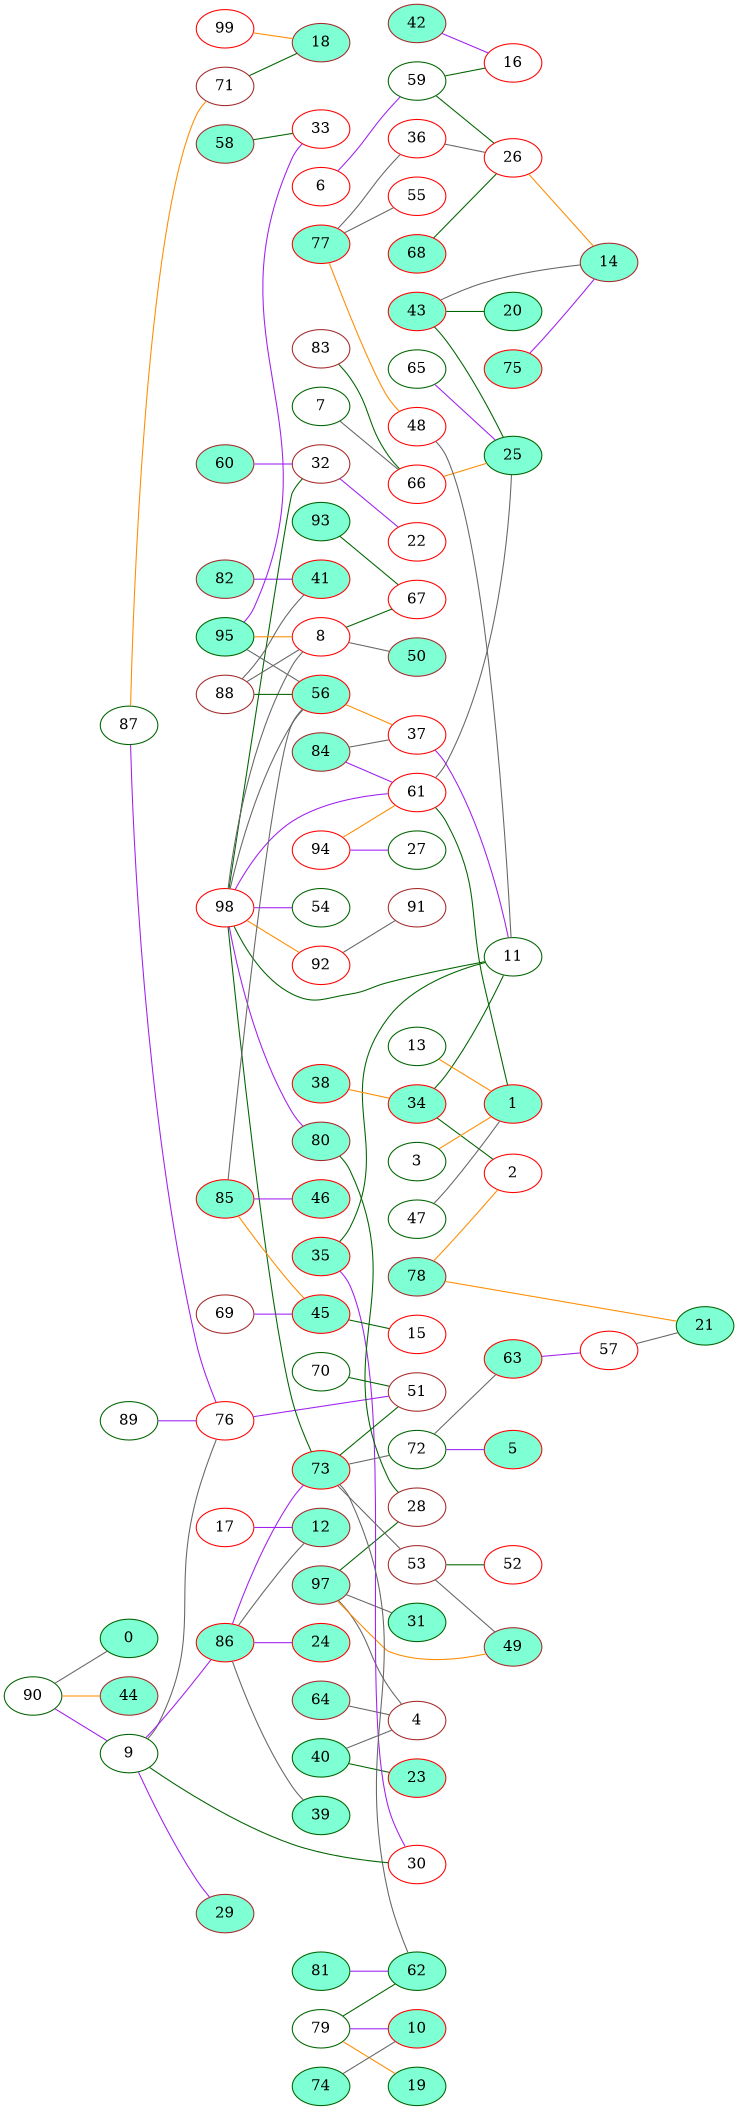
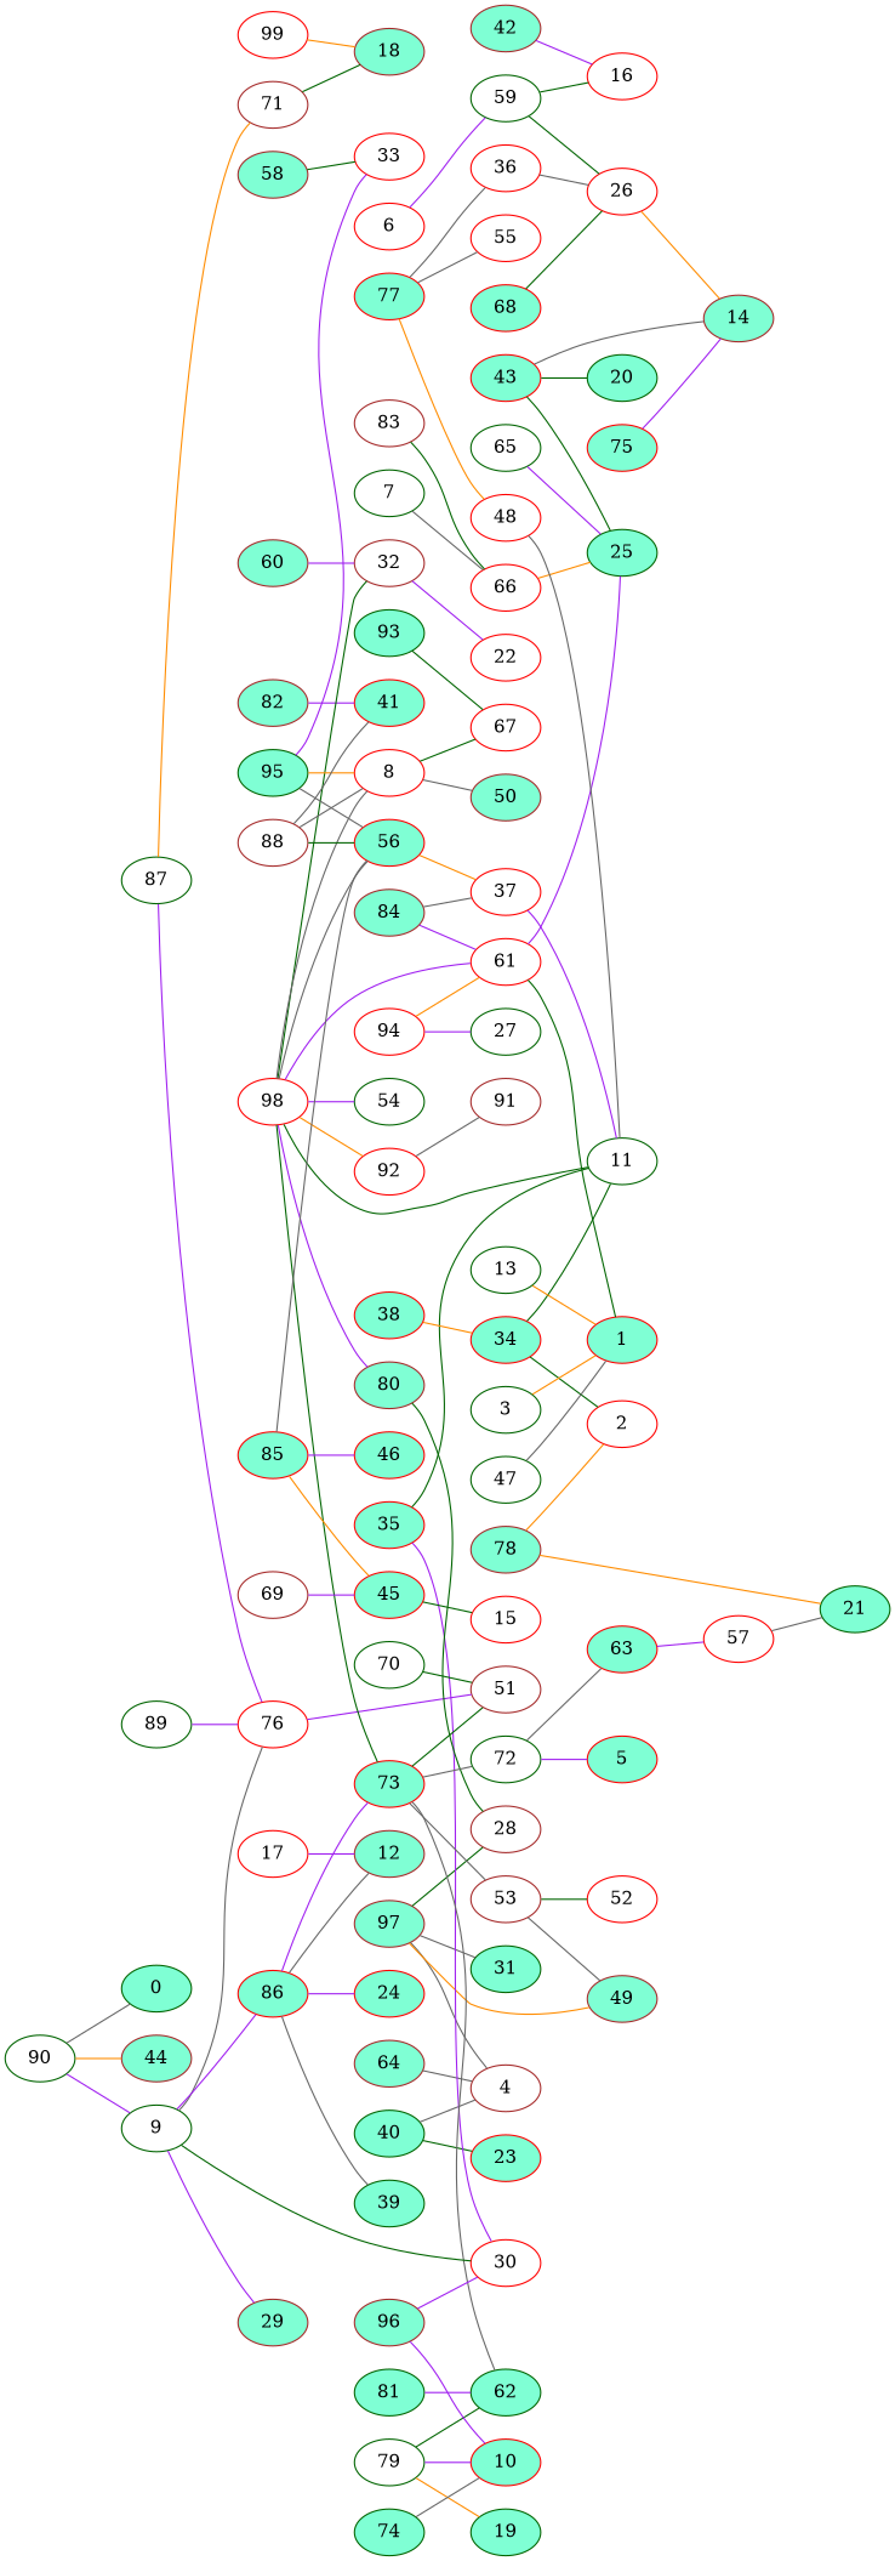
  digraph {
    rankdir=LR
    node [color=red fillcolor=white style=filled]
    edge [color=purple dir=none]
    17
    12 [color=brown fillcolor=aquamarine]
    60 [color=brown fillcolor=aquamarine]
    32 [color=brown]
    22
    99
    18 [color=brown fillcolor=aquamarine]
    82 [color=brown fillcolor=aquamarine]
    41 [fillcolor=aquamarine]
    71 [color=brown]
    78 [color=brown fillcolor=aquamarine]
    21 [color=darkgreen fillcolor=aquamarine]
    2
    89 [color=darkgreen]
    76
    51 [color=brown]
    84 [color=brown fillcolor=aquamarine]
    61
    37
    25 [color=darkgreen fillcolor=aquamarine]
    1 [fillcolor=aquamarine]
    58 [color=brown fillcolor=aquamarine]
    33
    75 [fillcolor=aquamarine]
    14 [color=brown fillcolor=aquamarine]
    64 [color=brown fillcolor=aquamarine]
    4 [color=brown]
    40 [color=darkgreen fillcolor=aquamarine]
    23 [fillcolor=aquamarine]
    93 [color=darkgreen fillcolor=aquamarine]
    67
    97 [color=brown fillcolor=aquamarine]
    31 [color=darkgreen fillcolor=aquamarine]
    28 [color=brown]
    49 [color=brown fillcolor=aquamarine]
    26
    35 [fillcolor=aquamarine]
    11 [color=darkgreen]
    30
    8
    50 [color=brown fillcolor=aquamarine]
    83 [color=brown]
    66
    36
    63 [fillcolor=aquamarine]
    57
    77 [fillcolor=aquamarine]
    55
    48
    98
    92
    56 [fillcolor=aquamarine]
    54 [color=darkgreen]
    80 [color=brown fillcolor=aquamarine]
    73 [fillcolor=aquamarine]
    91 [color=brown]
    53 [color=brown]
    62 [color=darkgreen fillcolor=aquamarine]
    72 [color=darkgreen]
    34 [fillcolor=aquamarine]
    70 [color=darkgreen]
    52
    5 [fillcolor=aquamarine]
    38 [fillcolor=aquamarine]
    86 [fillcolor=aquamarine]
    24 [fillcolor=aquamarine]
    39 [color=darkgreen fillcolor=aquamarine]
    87 [color=darkgreen]
    79 [color=darkgreen]
    10 [fillcolor=aquamarine]
    19 [color=darkgreen fillcolor=aquamarine]
    45 [fillcolor=aquamarine]
    15
    3 [color=darkgreen]
    90 [color=darkgreen]
    0 [color=darkgreen fillcolor=aquamarine]
    44 [color=brown fillcolor=aquamarine]
    9 [color=darkgreen]
    42 [color=brown fillcolor=aquamarine]
    29 [color=brown fillcolor=aquamarine]
    85 [fillcolor=aquamarine]
    46 [fillcolor=aquamarine]
+   96 [color=brown fillcolor=aquamarine]
    43 [fillcolor=aquamarine]
    20 [color=darkgreen fillcolor=aquamarine]
    47 [color=darkgreen]
    95 [color=darkgreen fillcolor=aquamarine]
    69 [color=brown]
    81 [color=darkgreen fillcolor=aquamarine]
    59 [color=darkgreen]
    16
    74 [color=darkgreen fillcolor=aquamarine]
    13 [color=darkgreen]
    6
    88 [color=brown]
    65 [color=darkgreen]
    7 [color=darkgreen]
    94
    27 [color=darkgreen]
    68 [fillcolor=aquamarine]
    subgraph sub_1 {
      17
      12
      60
      32
      22
      99
      18
      82
      41
      71
      78
      21
      2
      89
      76
      51
      84
      61
      37
      25
      1
      58
      33
      75
      14
      64
      4
      40
      23
      93
      67
      97
      31
      28
      49
      26
      35
      11
      30
      8
      50
      83
      66
      36
      63
      57
      77
      55
      48
      98
      92
      56
      54
      80
      73
      91
      53
      62
      72
      34
      70
      52
      5
      38
      86
      24
      39
      87
      79
      10
      19
      45
      15
      3
      90
      0
      44
      9
      42
      29
      85
      46
+     96
      43
      20
      47
      95
      69
      81
      59
      16
      74
      13
      6
      88
      65
      7
      94
      27
      68
    }
    17 -> 12
    60 -> 32
    32 -> 22
    99 -> 18 [color=darkorange]
    82 -> 41
    71 -> 18 [color=darkgreen]
    78 -> 21 [color=darkorange]
    78 -> 2 [color=darkorange]
    89 -> 76
    76 -> 51
    84 -> 61
    84 -> 37 [color=gray40]
-   61 -> 25 [color=gray40]
+   61 -> 25
    61 -> 1 [color=darkgreen]
    37 -> 11
    58 -> 33 [color=darkgreen]
    75 -> 14
    64 -> 4 [color=gray40]
    40 -> 4 [color=gray40]
    40 -> 23 [color=darkgreen]
    93 -> 67 [color=darkgreen]
    97 -> 4 [color=gray40]
    97 -> 31 [color=gray40]
    97 -> 28 [color=darkgreen]
    97 -> 49 [color=darkorange]
    26 -> 14 [color=darkorange]
    35 -> 11 [color=darkgreen]
    35 -> 30
    8 -> 67 [color=darkgreen]
    8 -> 50 [color=gray40]
    83 -> 66 [color=darkgreen]
    66 -> 25 [color=darkorange]
    36 -> 26 [color=gray40]
    63 -> 57
    57 -> 21 [color=gray40]
    77 -> 36 [color=gray40]
    77 -> 55 [color=gray40]
    77 -> 48 [color=darkorange]
    48 -> 11 [color=gray40]
    98 -> 32 [color=darkgreen]
    98 -> 61
    98 -> 11 [color=darkgreen]
    98 -> 8 [color=gray40]
    98 -> 92 [color=darkorange]
    98 -> 56 [color=gray40]
    98 -> 54
    98 -> 80
    98 -> 73 [color=darkgreen]
    92 -> 91 [color=gray40]
    56 -> 37 [color=darkorange]
    80 -> 28 [color=darkgreen]
    73 -> 51 [color=darkgreen]
    73 -> 53 [color=gray40]
    73 -> 62 [color=gray40]
    73 -> 72 [color=gray40]
    53 -> 49 [color=gray40]
    53 -> 52 [color=darkgreen]
    72 -> 63 [color=gray40]
    72 -> 5
    34 -> 2 [color=darkgreen]
    34 -> 11 [color=darkgreen]
    70 -> 51 [color=darkgreen]
    38 -> 34 [color=darkorange]
    86 -> 12 [color=gray40]
    86 -> 73
    86 -> 24
    86 -> 39 [color=gray40]
    87 -> 71 [color=darkorange]
    87 -> 76
    79 -> 62 [color=darkgreen]
    79 -> 10
    79 -> 19 [color=darkorange]
    45 -> 15 [color=darkgreen]
    3 -> 1 [color=darkorange]
    90 -> 0 [color=gray40]
    90 -> 44 [color=darkorange]
    90 -> 9
    9 -> 76 [color=gray40]
    9 -> 30 [color=darkgreen]
    9 -> 86
    9 -> 29
    42 -> 16
    85 -> 56 [color=gray40]
    85 -> 45 [color=darkorange]
    85 -> 46
+   96 -> 30
+   96 -> 10
    43 -> 25 [color=darkgreen]
    43 -> 14 [color=gray40]
    43 -> 20 [color=darkgreen]
    47 -> 1 [color=gray40]
    95 -> 33
    95 -> 8 [color=darkorange]
    95 -> 56 [color=gray40]
    69 -> 45
    81 -> 62
    59 -> 26 [color=darkgreen]
    59 -> 16 [color=darkgreen]
    74 -> 10 [color=gray40]
    13 -> 1 [color=darkorange]
    6 -> 59
    88 -> 41 [color=gray40]
    88 -> 8 [color=gray40]
    88 -> 56 [color=darkgreen]
    65 -> 25
    7 -> 66 [color=gray40]
    94 -> 61 [color=darkorange]
    94 -> 27
    68 -> 26 [color=darkgreen]
  }
